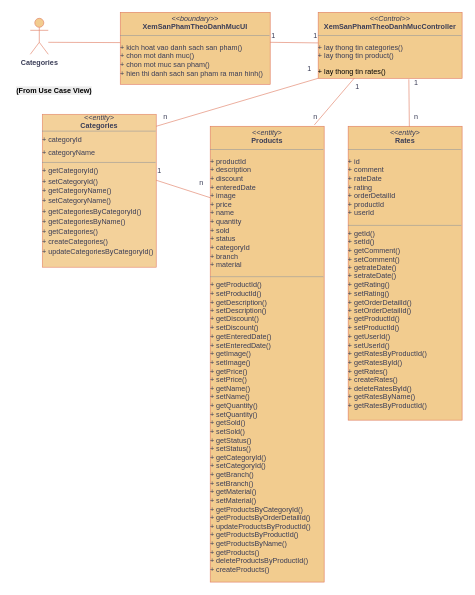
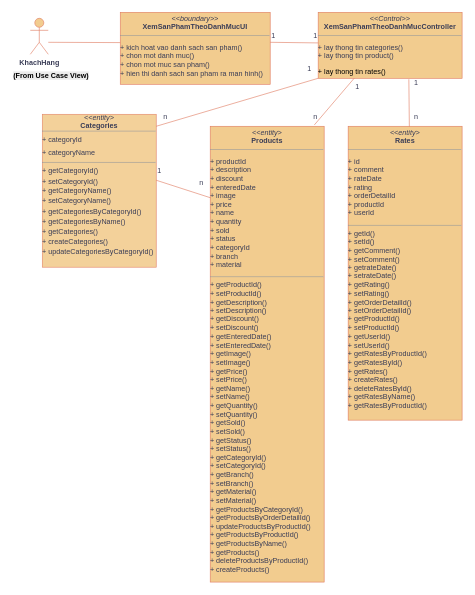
  <mxCell id="0" />
  <mxCell id="1" parent="0" />
  <mxCell id="2" value="&lt;p style=&quot;margin:0px;margin-top:4px;text-align:center;&quot;&gt;&lt;i&gt;&amp;lt;&amp;lt;boundary&amp;gt;&amp;gt;&lt;/i&gt;&lt;br&gt;&lt;b&gt;XemSanPhamTheoDanhMucUI&lt;/b&gt;&lt;/p&gt;&lt;hr size=&quot;1&quot;&gt;&lt;p style=&quot;white-space: pre-wrap;&quot; dir=&quot;auto&quot;&gt;+ kich hoat vao danh sach san pham()&lt;br/&gt;+ chon mot danh muc()&lt;br/&gt;+ chon mot muc san pham()&lt;br/&gt;+ hien thi danh sach san pham ra man hinh()&lt;/p&gt;&lt;p style=&quot;white-space: pre-wrap;&quot; dir=&quot;auto&quot;&gt;&lt;br&gt;&lt;/p&gt;&lt;p style=&quot;white-space: pre-wrap;&quot; dir=&quot;auto&quot;&gt;&lt;br&gt;&lt;/p&gt;&lt;p style=&quot;margin:0px;margin-left:4px;&quot;&gt;&lt;br&gt;&lt;/p&gt;" style="verticalAlign=top;align=left;overflow=fill;fontSize=12;fontFamily=Helvetica;html=1;rounded=0;shadow=0;comic=0;labelBackgroundColor=none;strokeWidth=1;fillColor=#F2CC8F;strokeColor=#E07A5F;fontColor=#393C56;" vertex="1" parent="1"><mxGeometry x="200" y="20" width="250" height="120" as="geometry" /></mxCell>
  <mxCell id="3" value="&lt;p style=&quot;margin:0px;margin-top:4px;text-align:center;&quot;&gt;&lt;i&gt;&amp;lt;&amp;lt;entity&amp;gt;&lt;/i&gt;&lt;br&gt;&lt;b&gt;Rates&lt;/b&gt;&lt;/p&gt;&lt;hr size=&quot;1&quot;&gt;&lt;p style=&quot;&quot; dir=&quot;auto&quot;&gt;&lt;span style=&quot;white-space: pre-wrap;&quot;&gt;+ id  &lt;br/&gt;+ comment  &lt;br/&gt;+ rateDate  &lt;br/&gt;+ rating  &lt;br/&gt;+ orderDetailId  &lt;br/&gt;+ productId  &lt;br/&gt;+ userId  &lt;/span&gt;&lt;/p&gt;&lt;hr size=&quot;1&quot;&gt;&lt;div&gt;+ getId()&amp;nbsp;&amp;nbsp;&lt;/div&gt;&lt;div&gt;+ setId()&amp;nbsp;&amp;nbsp;&lt;/div&gt;&lt;div&gt;+ getComment()&amp;nbsp;&amp;nbsp;&lt;/div&gt;&lt;div&gt;+ setComment()&amp;nbsp;&amp;nbsp;&lt;/div&gt;&lt;div&gt;+ getrateDate()&amp;nbsp;&amp;nbsp;&lt;/div&gt;&lt;div&gt;+ setrateDate()&amp;nbsp;&amp;nbsp;&lt;/div&gt;&lt;div&gt;+ getRating()&amp;nbsp;&amp;nbsp;&lt;/div&gt;&lt;div&gt;+ setRating()&amp;nbsp;&amp;nbsp;&lt;/div&gt;&lt;div&gt;+ getOrderDetailId()&amp;nbsp;&amp;nbsp;&lt;/div&gt;&lt;div&gt;+ setOrderDetailId()&amp;nbsp;&amp;nbsp;&lt;/div&gt;&lt;div&gt;+ getProductId()&amp;nbsp;&amp;nbsp;&lt;/div&gt;&lt;div&gt;+ setProductId()&amp;nbsp;&amp;nbsp;&lt;/div&gt;&lt;div&gt;+ getUserId()&amp;nbsp;&amp;nbsp;&lt;/div&gt;&lt;div&gt;+ setUserId()&amp;nbsp;&amp;nbsp;&lt;/div&gt;&lt;div&gt;+ getRatesByProductId()&amp;nbsp;&amp;nbsp;&lt;/div&gt;&lt;div&gt;+ getRatesById()&amp;nbsp;&amp;nbsp;&lt;/div&gt;&lt;div&gt;+ getRates()&amp;nbsp;&amp;nbsp;&lt;/div&gt;&lt;div&gt;+ createRates()&amp;nbsp;&amp;nbsp;&lt;/div&gt;&lt;div&gt;+ deleteRatesById()&amp;nbsp;&amp;nbsp;&lt;/div&gt;&lt;div&gt;+ getRatesByName()&amp;nbsp;&amp;nbsp;&lt;/div&gt;&lt;div&gt;+ getRatesByProductId()&lt;/div&gt;&lt;div&gt;&lt;br&gt;&lt;p style=&quot;white-space: pre-wrap;&quot; dir=&quot;auto&quot;&gt;&lt;br&gt;&lt;/p&gt;&lt;/div&gt;" style="verticalAlign=top;align=left;overflow=fill;fontSize=12;fontFamily=Helvetica;html=1;rounded=0;shadow=0;comic=0;labelBackgroundColor=none;strokeWidth=1;fillColor=#F2CC8F;strokeColor=#E07A5F;fontColor=#393C56;" vertex="1" parent="1"><mxGeometry x="580" y="210" width="190" height="490" as="geometry" /></mxCell>
  <mxCell id="4" value="&lt;p style=&quot;margin:0px;margin-top:4px;text-align:center;&quot;&gt;&lt;i&gt;&amp;lt;&amp;lt;Control&amp;gt;&amp;gt;&lt;/i&gt;&lt;br&gt;&lt;b&gt;XemSanPhamTheoDanhMucController&lt;/b&gt;&lt;/p&gt;&lt;hr size=&quot;1&quot;&gt;&lt;p style=&quot;white-space: pre-wrap;&quot; dir=&quot;auto&quot;&gt;+ lay thong tin categories()&lt;br&gt;+ lay thong tin product()&lt;/p&gt;&lt;p style=&quot;white-space: pre-wrap;&quot; dir=&quot;auto&quot;&gt;&lt;span style=&quot;background-color: transparent; color: light-dark(rgb(0, 0, 0), rgb(255, 255, 255));&quot;&gt;+ lay thong tin rates()&lt;/span&gt;&lt;/p&gt;&lt;p style=&quot;white-space: pre-wrap;&quot; dir=&quot;auto&quot;&gt;&lt;br&gt;&lt;/p&gt;&lt;p style=&quot;margin:0px;margin-left:4px;&quot;&gt;&lt;br&gt;&lt;/p&gt;" style="verticalAlign=top;align=left;overflow=fill;fontSize=12;fontFamily=Helvetica;html=1;rounded=0;shadow=0;comic=0;labelBackgroundColor=none;strokeWidth=1;fillColor=#F2CC8F;strokeColor=#E07A5F;fontColor=#393C56;" vertex="1" parent="1"><mxGeometry x="530" y="20" width="240" height="110" as="geometry" /></mxCell>
- <mxCell id="5" value="&lt;b&gt;Categories&lt;/b&gt;" style="shape=umlActor;verticalLabelPosition=bottom;verticalAlign=top;html=1;outlineConnect=0;textShadow=0;labelBorderColor=none;labelBackgroundColor=none;fillColor=#F2CC8F;strokeColor=#E07A5F;fontColor=#393C56;" vertex="1" parent="1"><mxGeometry x="50" y="30" width="30" height="60" as="geometry" /></mxCell>
+ <mxCell id="5" value="&lt;b&gt;KhachHang&lt;/b&gt;" style="shape=umlActor;verticalLabelPosition=bottom;verticalAlign=top;html=1;outlineConnect=0;textShadow=0;labelBorderColor=none;labelBackgroundColor=none;fillColor=#F2CC8F;strokeColor=#E07A5F;fontColor=#393C56;" vertex="1" parent="1"><mxGeometry x="50" y="30" width="30" height="60" as="geometry" /></mxCell>
  <mxCell id="6" value="" style="endArrow=none;html=1;rounded=0;labelBackgroundColor=none;fontColor=default;strokeColor=#E07A5F;" edge="1" parent="1"><mxGeometry relative="1" as="geometry"><mxPoint x="80" y="70" as="sourcePoint" /><mxPoint x="200" y="70.5" as="targetPoint" /></mxGeometry></mxCell>
  <mxCell id="7" value="" style="endArrow=none;html=1;rounded=0;labelBackgroundColor=none;fontColor=default;strokeColor=#E07A5F;" edge="1" parent="1"><mxGeometry relative="1" as="geometry"><mxPoint x="450" y="70" as="sourcePoint" /><mxPoint x="530" y="71" as="targetPoint" /></mxGeometry></mxCell>
  <mxCell id="8" value="1" style="text;html=1;align=center;verticalAlign=middle;resizable=0;points=[];autosize=1;strokeColor=none;fillColor=none;labelBackgroundColor=none;fontColor=#393C56;" vertex="1" parent="1"><mxGeometry x="440" y="45" width="30" height="30" as="geometry" /></mxCell>
  <mxCell id="9" value="1" style="text;html=1;align=center;verticalAlign=middle;resizable=0;points=[];autosize=1;strokeColor=none;fillColor=none;labelBackgroundColor=none;fontColor=#393C56;" vertex="1" parent="1"><mxGeometry x="510" y="45" width="30" height="30" as="geometry" /></mxCell>
  <mxCell id="10" value="" style="endArrow=none;html=1;rounded=0;entryX=0.537;entryY=0.001;entryDx=0;entryDy=0;entryPerimeter=0;exitX=0.63;exitY=1.015;exitDx=0;exitDy=0;exitPerimeter=0;labelBackgroundColor=none;fontColor=default;strokeColor=#E07A5F;" edge="1" parent="1" source="4" target="3"><mxGeometry relative="1" as="geometry"><mxPoint x="682" y="140" as="sourcePoint" /><mxPoint x="690" y="123.5" as="targetPoint" /></mxGeometry></mxCell>
  <mxCell id="11" value="1" style="text;html=1;align=center;verticalAlign=middle;resizable=0;points=[];autosize=1;strokeColor=none;fillColor=none;labelBackgroundColor=none;fontColor=#393C56;" vertex="1" parent="1"><mxGeometry x="678" y="122" width="30" height="30" as="geometry" /></mxCell>
  <mxCell id="12" value="n" style="text;html=1;align=center;verticalAlign=middle;resizable=0;points=[];autosize=1;strokeColor=none;fillColor=none;labelBackgroundColor=none;fontColor=#393C56;" vertex="1" parent="1"><mxGeometry x="678" y="180" width="30" height="30" as="geometry" /></mxCell>
  <mxCell id="13" value="&lt;p style=&quot;margin:0px;margin-top:4px;text-align:center;&quot;&gt;&lt;i&gt;&amp;lt;&amp;lt;entity&amp;gt;&lt;/i&gt;&lt;br&gt;&lt;b&gt;Products&lt;/b&gt;&lt;/p&gt;&lt;hr size=&quot;1&quot;&gt;&lt;p style=&quot;white-space: pre-wrap;&quot; dir=&quot;auto&quot;&gt;+ productId  &lt;br&gt;+ description  &lt;br&gt;+ discount  &lt;br&gt;+ enteredDate  &lt;br&gt;+ image  &lt;br&gt;+ price  &lt;br&gt;+ name  &lt;br&gt;+ quantity  &lt;br&gt;+ sold  &lt;br&gt;+ status  &lt;br&gt;+ categoryId  &lt;br&gt;+ branch  &lt;br&gt;+ material&lt;span style=&quot;white-space: nowrap;&quot;&gt;&amp;nbsp;&amp;nbsp;&lt;/span&gt;&lt;/p&gt;&lt;hr size=&quot;1&quot;&gt;&lt;div&gt;+ getProductId()&amp;nbsp;&amp;nbsp;&lt;/div&gt;&lt;div&gt;+ setProductId()&amp;nbsp;&amp;nbsp;&lt;/div&gt;&lt;div&gt;+ getDescription()&amp;nbsp;&amp;nbsp;&lt;/div&gt;&lt;div&gt;+ setDescription()&amp;nbsp;&amp;nbsp;&lt;/div&gt;&lt;div&gt;+ getDiscount()&amp;nbsp;&amp;nbsp;&lt;/div&gt;&lt;div&gt;+ setDiscount()&amp;nbsp;&amp;nbsp;&lt;/div&gt;&lt;div&gt;+ getEnteredDate()&amp;nbsp;&amp;nbsp;&lt;/div&gt;&lt;div&gt;+ setEnteredDate()&amp;nbsp;&amp;nbsp;&lt;/div&gt;&lt;div&gt;+ getImage()&amp;nbsp;&amp;nbsp;&lt;/div&gt;&lt;div&gt;+ setImage()&amp;nbsp;&amp;nbsp;&lt;/div&gt;&lt;div&gt;+ getPrice()&amp;nbsp;&amp;nbsp;&lt;/div&gt;&lt;div&gt;+ setPrice()&amp;nbsp;&amp;nbsp;&lt;/div&gt;&lt;div&gt;+ getName()&amp;nbsp;&amp;nbsp;&lt;/div&gt;&lt;div&gt;+ setName()&amp;nbsp;&amp;nbsp;&lt;/div&gt;&lt;div&gt;+ getQuantity()&amp;nbsp;&amp;nbsp;&lt;/div&gt;&lt;div&gt;+ setQuantity()&amp;nbsp;&amp;nbsp;&lt;/div&gt;&lt;div&gt;+ getSold()&amp;nbsp;&amp;nbsp;&lt;/div&gt;&lt;div&gt;+ setSold()&amp;nbsp;&amp;nbsp;&lt;/div&gt;&lt;div&gt;+ getStatus()&amp;nbsp;&amp;nbsp;&lt;/div&gt;&lt;div&gt;+ setStatus()&amp;nbsp;&amp;nbsp;&lt;/div&gt;&lt;div&gt;+ getCategoryId()&amp;nbsp;&amp;nbsp;&lt;/div&gt;&lt;div&gt;+ setCategoryId()&amp;nbsp;&amp;nbsp;&lt;/div&gt;&lt;div&gt;+ getBranch()&amp;nbsp;&amp;nbsp;&lt;/div&gt;&lt;div&gt;+ setBranch()&amp;nbsp;&amp;nbsp;&lt;/div&gt;&lt;div&gt;+ getMaterial()&amp;nbsp;&amp;nbsp;&lt;/div&gt;&lt;div&gt;+ setMaterial()&amp;nbsp;&amp;nbsp;&lt;/div&gt;&lt;div&gt;+ getProductsByCategoryId()&amp;nbsp;&amp;nbsp;&lt;/div&gt;&lt;div&gt;+ getProductsByOrderDetailId()&amp;nbsp;&amp;nbsp;&lt;/div&gt;&lt;div&gt;+ updateProductsByProductId()&amp;nbsp;&amp;nbsp;&lt;/div&gt;&lt;div&gt;+ getProductsByProductId()&amp;nbsp;&amp;nbsp;&lt;/div&gt;&lt;div&gt;+ getProductsByName()&amp;nbsp;&amp;nbsp;&lt;/div&gt;&lt;div&gt;+ getProducts()&amp;nbsp;&amp;nbsp;&lt;/div&gt;&lt;div&gt;+ deleteProductsByProductId()&amp;nbsp;&amp;nbsp;&lt;/div&gt;&lt;div&gt;+ createProducts()&amp;nbsp;&amp;nbsp;&lt;/div&gt;" style="verticalAlign=top;align=left;overflow=fill;fontSize=12;fontFamily=Helvetica;html=1;rounded=0;shadow=0;comic=0;labelBackgroundColor=none;strokeWidth=1;fillColor=#F2CC8F;strokeColor=#E07A5F;fontColor=#393C56;" vertex="1" parent="1"><mxGeometry x="350" y="210" width="190" height="760" as="geometry" /></mxCell>
  <mxCell id="14" value="&lt;div style=&quot;line-height: 40%;&quot;&gt;&lt;p style=&quot;margin:0px;margin-top:4px;text-align:center;&quot;&gt;&lt;i&gt;&amp;lt;&amp;lt;entity&amp;gt;&lt;/i&gt;&lt;/p&gt;&lt;p style=&quot;margin:0px;margin-top:4px;text-align:center;&quot;&gt;&lt;i&gt;&lt;br&gt;&lt;/i&gt;&lt;b&gt;Categories&lt;/b&gt;&lt;/p&gt;&lt;hr size=&quot;1&quot;&gt;&lt;p style=&quot;white-space: pre-wrap;&quot; dir=&quot;auto&quot;&gt;+ categoryId&lt;/p&gt;&lt;p style=&quot;white-space: pre-wrap;&quot; dir=&quot;auto&quot;&gt;&lt;br&gt;+ categoryName&lt;/p&gt;&lt;hr size=&quot;1&quot;&gt;&lt;p data-pm-slice=&quot;1 1 []&quot;&gt;+ getCategoryId()&lt;br&gt;&lt;/p&gt;&lt;p&gt;+ setCategoryId()&lt;br&gt;&lt;/p&gt;&lt;p&gt;+ getCategoryName()&lt;br&gt;&lt;/p&gt;&lt;p&gt;+ setCategoryName()&lt;br&gt;&lt;/p&gt;&lt;p&gt;+ getCategoriesByCategoryId()&lt;br&gt;&lt;/p&gt;&lt;p&gt;+ getCategoriesByName()&lt;br&gt;&lt;/p&gt;&lt;p&gt;+ getCategories()&lt;/p&gt;&lt;p&gt;+ createCategories()&lt;/p&gt;&lt;p&gt;+ updateCategoriesByCategoryId()&lt;/p&gt;&lt;/div&gt;" style="verticalAlign=top;align=left;overflow=fill;fontSize=12;fontFamily=Helvetica;html=1;rounded=0;shadow=0;comic=0;labelBackgroundColor=none;strokeWidth=1;opacity=90;fillColor=#F2CC8F;strokeColor=#E07A5F;fontColor=#393C56;" vertex="1" parent="1"><mxGeometry x="70" y="190" width="190" height="255" as="geometry" /></mxCell>
  <mxCell id="15" value="" style="endArrow=none;html=1;rounded=0;labelBackgroundColor=none;fontColor=default;entryX=0.004;entryY=0.157;entryDx=0;entryDy=0;entryPerimeter=0;strokeColor=#E07A5F;" edge="1" parent="1" target="13"><mxGeometry relative="1" as="geometry"><mxPoint x="260" y="300" as="sourcePoint" /><mxPoint x="380" y="300.5" as="targetPoint" /></mxGeometry></mxCell>
  <mxCell id="16" value="n" style="text;html=1;align=center;verticalAlign=middle;resizable=0;points=[];autosize=1;strokeColor=none;fillColor=none;labelBackgroundColor=none;fontColor=#393C56;" vertex="1" parent="1"><mxGeometry x="320" y="290" width="30" height="30" as="geometry" /></mxCell>
  <mxCell id="17" value="1" style="text;html=1;align=center;verticalAlign=middle;resizable=0;points=[];autosize=1;strokeColor=none;fillColor=none;labelBackgroundColor=none;fontColor=#393C56;" vertex="1" parent="1"><mxGeometry x="250" y="270" width="30" height="30" as="geometry" /></mxCell>
  <mxCell id="18" value="" style="endArrow=none;html=1;rounded=0;labelBackgroundColor=none;fontColor=default;entryX=0;entryY=1;entryDx=0;entryDy=0;strokeColor=#E07A5F;" edge="1" parent="1" target="4"><mxGeometry relative="1" as="geometry"><mxPoint x="260" y="210" as="sourcePoint" /><mxPoint x="380" y="210.5" as="targetPoint" /></mxGeometry></mxCell>
  <mxCell id="19" value="1" style="text;html=1;align=center;verticalAlign=middle;resizable=0;points=[];autosize=1;strokeColor=none;fillColor=none;labelBackgroundColor=none;fontColor=#393C56;" vertex="1" parent="1"><mxGeometry x="500" y="100" width="30" height="30" as="geometry" /></mxCell>
  <mxCell id="20" value="n" style="text;html=1;align=center;verticalAlign=middle;resizable=0;points=[];autosize=1;strokeColor=none;fillColor=none;labelBackgroundColor=none;fontColor=#393C56;" vertex="1" parent="1"><mxGeometry x="260" y="180" width="30" height="30" as="geometry" /></mxCell>
  <mxCell id="21" value="" style="endArrow=none;html=1;rounded=0;labelBackgroundColor=none;fontColor=default;entryX=0.914;entryY=-0.003;entryDx=0;entryDy=0;entryPerimeter=0;exitX=0.25;exitY=1;exitDx=0;exitDy=0;strokeColor=#E07A5F;" edge="1" parent="1" source="4" target="13"><mxGeometry relative="1" as="geometry"><mxPoint x="557" y="130" as="sourcePoint" /><mxPoint x="660" y="160.5" as="targetPoint" /></mxGeometry></mxCell>
  <mxCell id="22" value="1" style="text;html=1;align=center;verticalAlign=middle;resizable=0;points=[];autosize=1;strokeColor=none;fillColor=none;labelBackgroundColor=none;fontColor=#393C56;" vertex="1" parent="1"><mxGeometry x="580" y="130" width="30" height="30" as="geometry" /></mxCell>
  <mxCell id="23" value="n" style="text;html=1;align=center;verticalAlign=middle;resizable=0;points=[];autosize=1;strokeColor=none;fillColor=none;labelBackgroundColor=none;fontColor=#393C56;" vertex="1" parent="1"><mxGeometry x="510" y="180" width="30" height="30" as="geometry" /></mxCell>
- <mxCell id="24" value="&lt;b style=&quot;forced-color-adjust: none; color: rgb(0, 0, 0); font-family: Helvetica; font-size: 12px; font-style: normal; font-variant-ligatures: normal; font-variant-caps: normal; letter-spacing: normal; orphans: 2; text-align: center; text-indent: 0px; text-transform: none; widows: 2; word-spacing: 0px; -webkit-text-stroke-width: 0px; white-space: nowrap; background-color: rgb(236, 236, 236); text-decoration-thickness: initial; text-decoration-style: initial; text-decoration-color: initial;&quot;&gt;(From Use Case View)&lt;/b&gt;" style="text;whiteSpace=wrap;html=1;labelBackgroundColor=none;fontColor=#393C56;" vertex="1" parent="1"><mxGeometry x="25" y="137" width="160" height="40" as="geometry" /></mxCell>
+ <mxCell id="24" value="&lt;b style=&quot;forced-color-adjust: none; color: rgb(0, 0, 0); font-family: Helvetica; font-size: 12px; font-style: normal; font-variant-ligatures: normal; font-variant-caps: normal; letter-spacing: normal; orphans: 2; text-align: center; text-indent: 0px; text-transform: none; widows: 2; word-spacing: 0px; -webkit-text-stroke-width: 0px; white-space: nowrap; background-color: rgb(236, 236, 236); text-decoration-thickness: initial; text-decoration-style: initial; text-decoration-color: initial;&quot;&gt;(From Use Case View)&lt;/b&gt;" style="text;whiteSpace=wrap;html=1;labelBackgroundColor=none;fontColor=#393C56;" vertex="1" parent="1"><mxGeometry y="112" width="160" height="40" as="geometry" x="20" /></mxCell>
